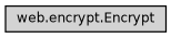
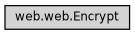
  digraph {
    rankdir=LR
-   n1 [color=black fillcolor=lightgrey fontname=Helvetica fontsize=10 height=0.2 label="web.encrypt.Encrypt" shape=record style=filled width=0.4]
+   n1 [color=black fillcolor=lightgrey fontname=Helvetica fontsize=10 height=0.2 label="web.web.Encrypt" shape=record style=filled width=0.4]
  }
